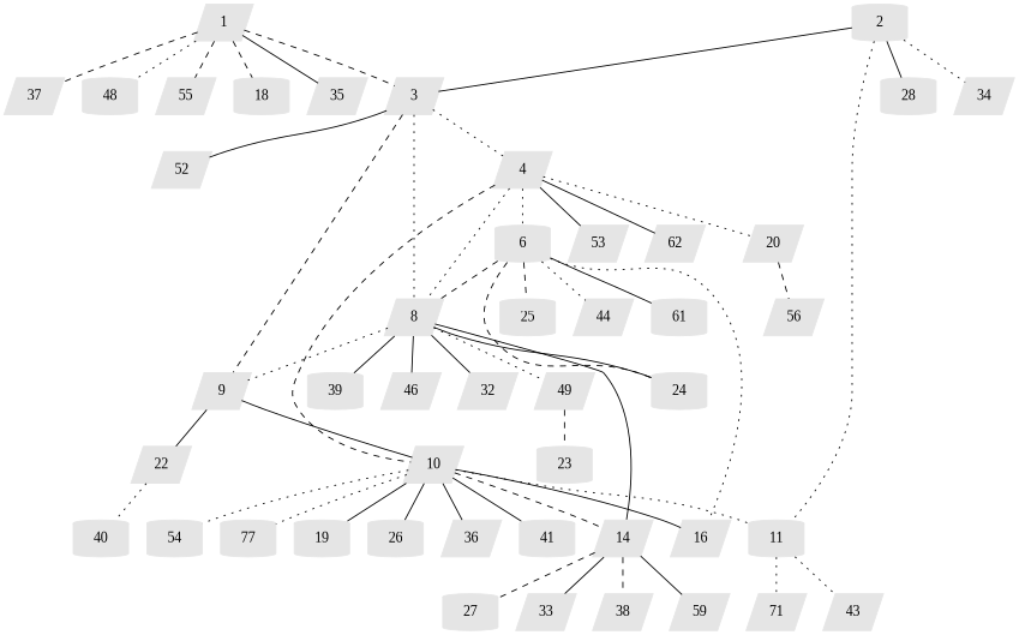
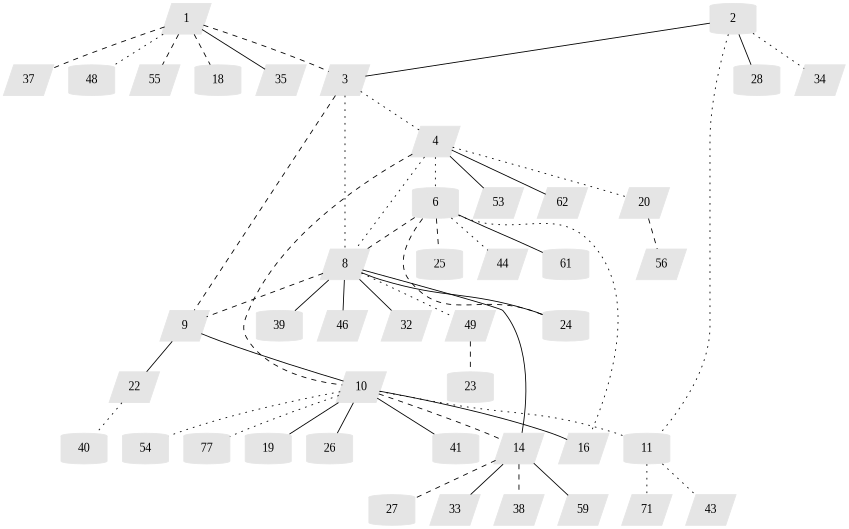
  graph {
    fontname="Liberation Serif"
    node [color=gray90 fontname="Liberation Serif" shape=parallelogram style=filled]
    edge [fontname="Liberation Serif" style=solid]
    1 [super="+51"]
    3 [super="+7"]
    18 [shape=cylinder]
    35 [super="+55"]
    37
    48 [shape=cylinder]
    n7 [label=55 super="+60"]
    2 [shape=cylinder super="+30"]
    11 [shape=cylinder super="+29"]
    28 [shape=cylinder]
    34
    4 [super="+5"]
    8 [super="+13"]
    9
-   52
    n16 [label=71]
    43
    6 [shape=cylinder super="+58"]
    10 [super="+12"]
    20
    53
    62
    24 [shape=cylinder]
    14 [super="+15"]
    32
    39 [shape=cylinder]
    46
    49
    22 [super="+50"]
    16
    25 [shape=cylinder]
    44
    61 [shape=cylinder]
    n34 [label=77 shape=cylinder super="+45"]
    19 [shape=cylinder]
    26 [shape=cylinder super="+47"]
-   36
    41 [shape=cylinder]
    54 [shape=cylinder]
    56
    27 [shape=cylinder]
    33
    38
    59
    23 [shape=cylinder]
    40 [shape=cylinder]
    1 -- 3 [style=dashed]
    1 -- 18 [style=dashed]
    1 -- 35
    1 -- 37 [style=dashed]
    1 -- 48 [style=dotted]
    1 -- n7 [style=dashed]
    3 -- 4 [style=dotted]
    3 -- 8 [style=dotted weight=2]
    3 -- 9 [style=dashed]
-   3 -- 52
    2 -- 3
    2 -- 11 [style=dotted]
    2 -- 28
    2 -- 34 [style=dotted]
    11 -- n16 [style=dotted]
    11 -- 43 [style=dotted]
    4 -- 8 [style=dotted]
    4 -- 6 [style=dotted weight=2]
    4 -- 10 [style=dashed]
    4 -- 20 [style=dotted]
    4 -- 53
    4 -- 62
-   8 -- 9 [style=dotted]
+   8 -- 9 [style=dashed]
    8 -- 24
    8 -- 14 [weight=2]
    8 -- 32
    8 -- 39
    8 -- 46
    8 -- 49 [style=dotted]
    9 -- 10
    9 -- 22
    6 -- 8 [style=dashed]
    6 -- 24 [style=dashed]
    6 -- 16 [style=dotted]
    6 -- 25 [style=dashed]
    6 -- 44 [style=dotted]
    6 -- 61
    10 -- 11 [style=dotted weight=2]
    10 -- 14 [style=dashed]
    10 -- 16
    10 -- n34 [style=dotted]
    10 -- 19
    10 -- 26
-   10 -- 36
    10 -- 41
    10 -- 54 [style=dotted]
    20 -- 56 [style=dashed]
    14 -- 27 [style=dashed]
    14 -- 33
    14 -- 38 [style=dashed]
    14 -- 59
    49 -- 23 [style=dashed]
    22 -- 40 [style=dotted]
  }
